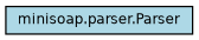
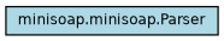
  digraph {
    rankdir=TB
-   n1 [color=black fillcolor=lightblue fontname=Helvetica fontsize=10 height=0.2 label="minisoap.parser.Parser" shape=record style=filled width=0.4]
+   n1 [color=black fillcolor=lightblue fontname=Helvetica fontsize=10 height=0.2 label="minisoap.minisoap.Parser" shape=record style=filled width=0.4]
  }
